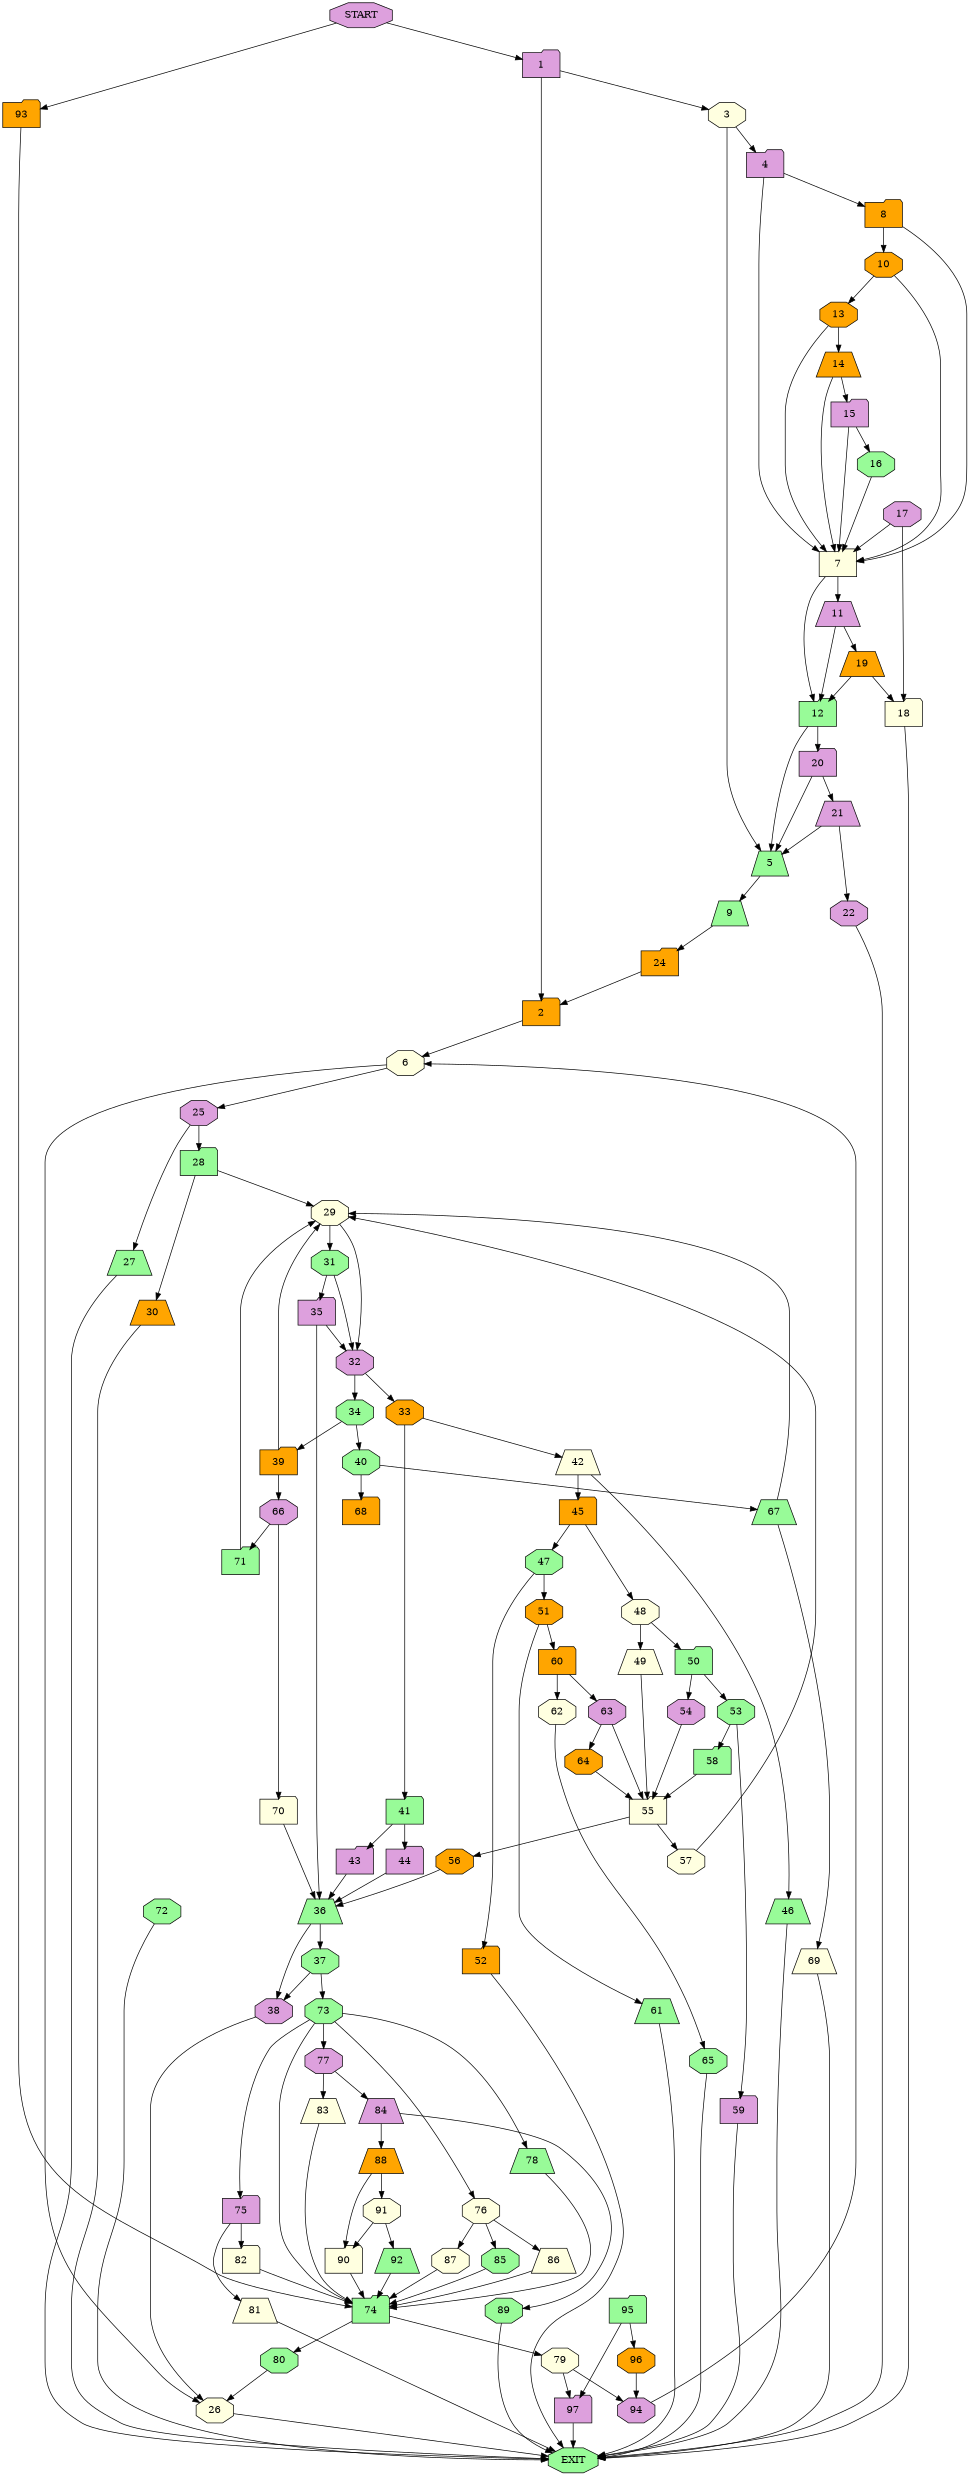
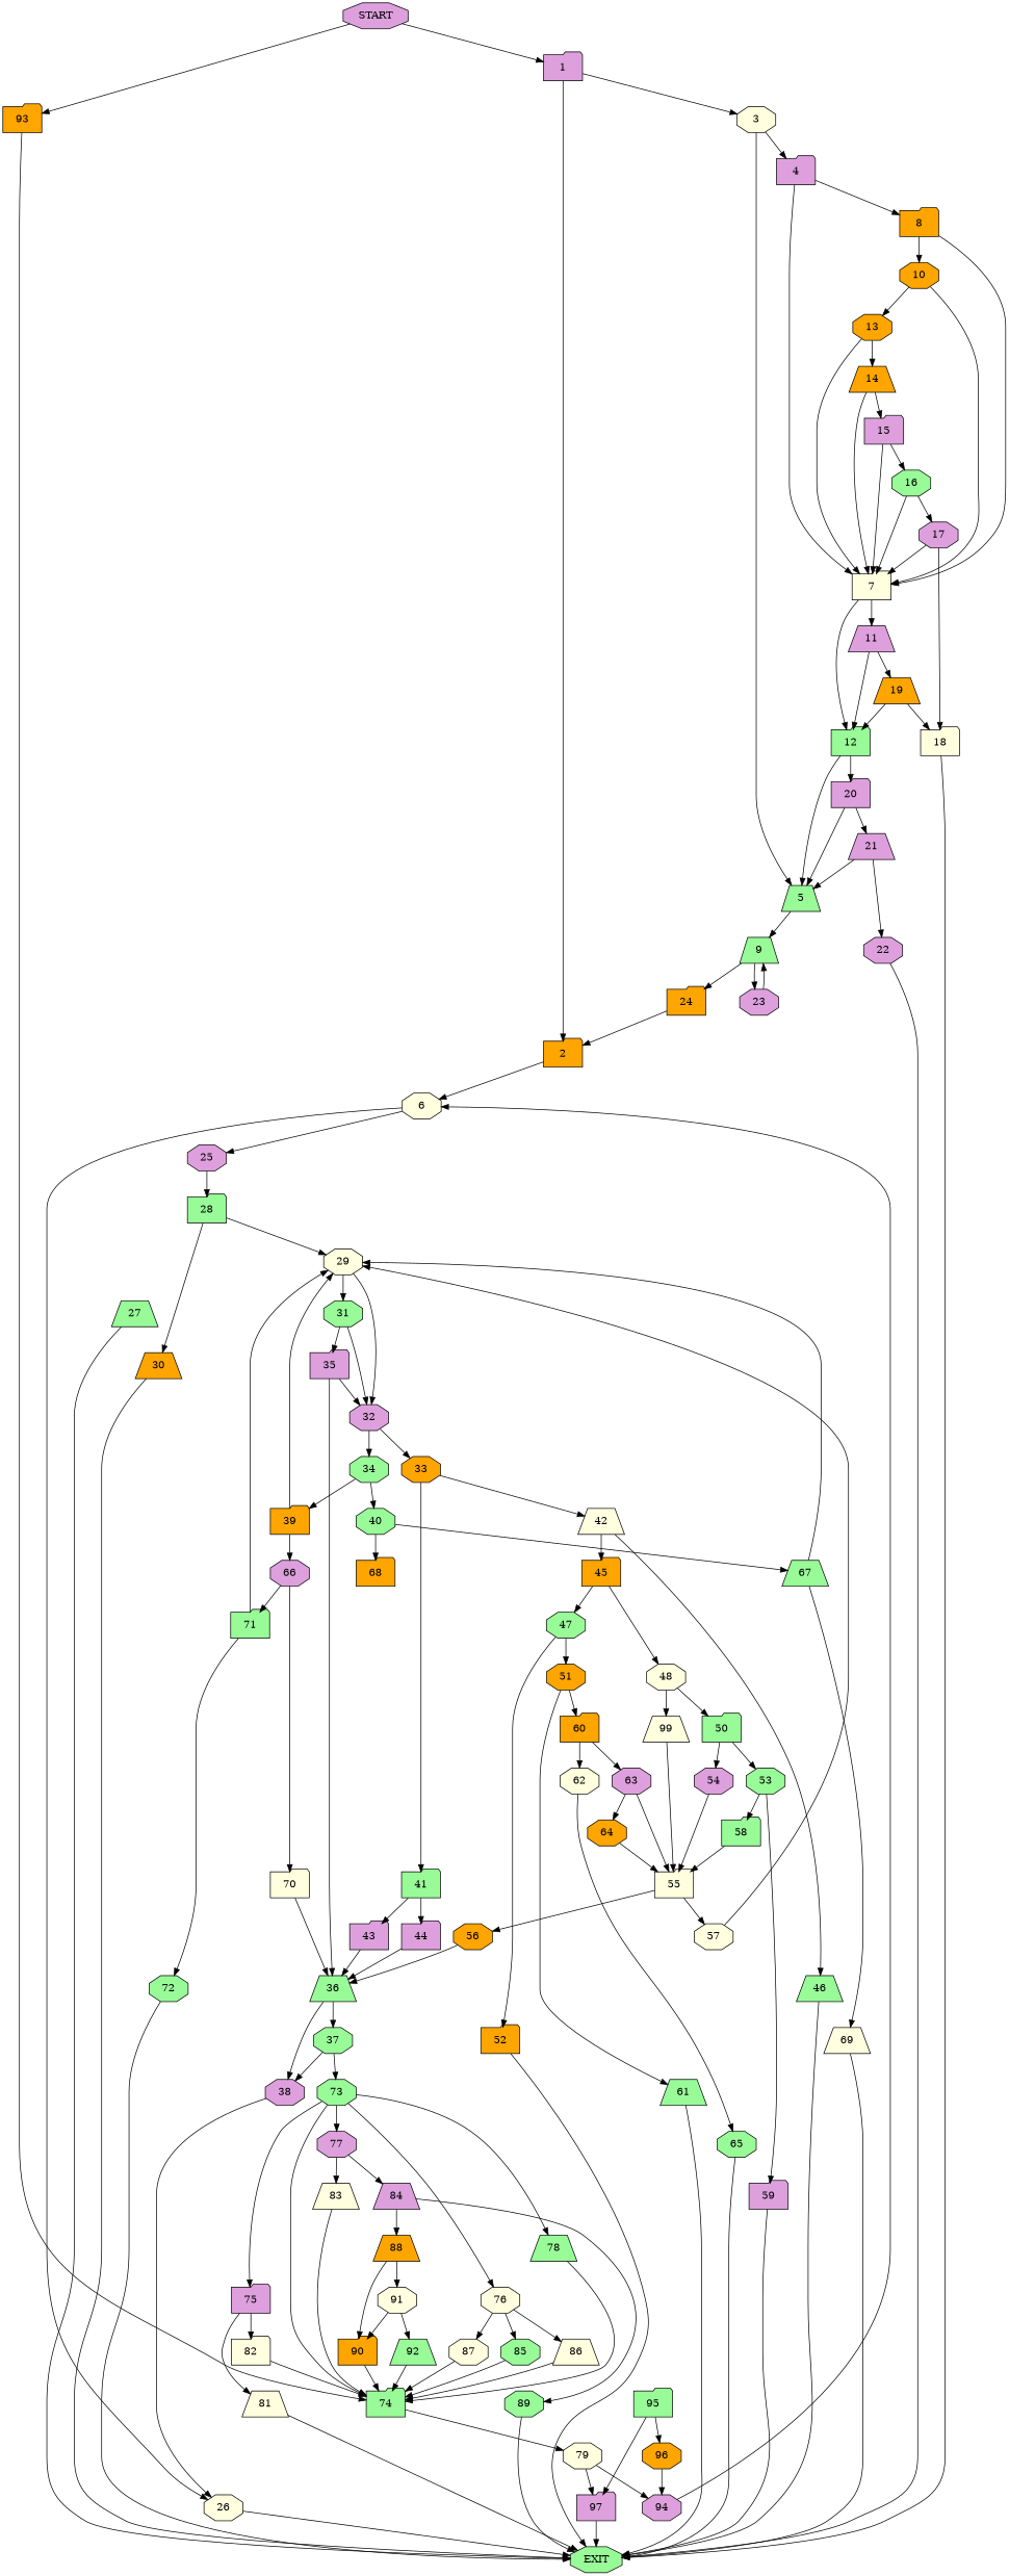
  digraph {
    node [fillcolor=palegreen shape=octagon style=filled]
    n1 [fillcolor=plum label=START]
    1 [fillcolor=plum shape=folder]
    93 [fillcolor=orange shape=folder]
    2 [fillcolor=orange shape=folder]
    3 [fillcolor=lightyellow]
    74 [shape=folder]
    n7 [label=EXIT]
    6 [fillcolor=lightyellow]
    4 [fillcolor=plum shape=folder]
    5 [shape=trapezium]
    25 [fillcolor=plum]
    26 [fillcolor=lightyellow]
    7 [fillcolor=lightyellow shape=folder]
    8 [fillcolor=orange shape=folder]
    9 [shape=trapezium]
    11 [fillcolor=plum shape=trapezium]
    12 [shape=folder]
    10 [fillcolor=orange]
+   23 [fillcolor=plum]
    24 [fillcolor=orange shape=folder]
    27 [shape=trapezium]
    28 [shape=folder]
    19 [fillcolor=orange shape=trapezium]
    20 [fillcolor=plum shape=folder]
    13 [fillcolor=orange]
    14 [fillcolor=orange shape=trapezium]
    18 [fillcolor=lightyellow shape=folder]
    21 [fillcolor=plum shape=trapezium]
    15 [fillcolor=plum shape=folder]
    16
    17 [fillcolor=plum]
    22 [fillcolor=plum]
    29 [fillcolor=lightyellow]
    30 [fillcolor=orange shape=trapezium]
    31
    32 [fillcolor=plum]
    35 [fillcolor=plum shape=folder]
    33 [fillcolor=orange]
    34
    36 [shape=trapezium]
    41 [shape=folder]
    42 [fillcolor=lightyellow shape=trapezium]
    39 [fillcolor=orange shape=folder]
    40
    43 [fillcolor=plum shape=folder]
    44 [fillcolor=plum shape=folder]
    45 [fillcolor=orange shape=folder]
    46 [shape=trapezium]
    66 [fillcolor=plum]
    67 [shape=trapezium]
    68 [fillcolor=orange shape=folder]
    37
    38 [fillcolor=plum]
    73
    75 [fillcolor=plum shape=folder]
    76 [fillcolor=lightyellow]
    77 [fillcolor=plum]
    78 [shape=trapezium]
    70 [fillcolor=lightyellow shape=folder]
    71 [shape=folder]
    69 [fillcolor=lightyellow shape=trapezium]
    47
    48 [fillcolor=lightyellow]
    51 [fillcolor=orange]
    52 [fillcolor=orange shape=folder]
-   49 [fillcolor=lightyellow shape=trapezium]
+   49 [fillcolor=lightyellow shape=trapezium label=99]
    50 [shape=folder]
    60 [fillcolor=orange shape=folder]
    61 [shape=trapezium]
    55 [fillcolor=lightyellow shape=folder]
    53
    54 [fillcolor=plum]
    56 [fillcolor=orange]
    57 [fillcolor=lightyellow]
    58 [shape=folder]
    59 [fillcolor=plum shape=folder]
    62 [fillcolor=lightyellow]
    63 [fillcolor=plum]
    65
    64 [fillcolor=orange]
    72
    79 [fillcolor=lightyellow]
-   80
    81 [fillcolor=lightyellow shape=trapezium]
    82 [fillcolor=lightyellow shape=folder]
    85
    86 [fillcolor=lightyellow shape=trapezium]
    87 [fillcolor=lightyellow]
    83 [fillcolor=lightyellow shape=trapezium]
    84 [fillcolor=plum shape=trapezium]
    94 [fillcolor=plum]
    97 [fillcolor=plum shape=folder]
    88 [fillcolor=orange shape=trapezium]
    89
    95 [shape=folder]
    96 [fillcolor=orange]
-   90 [fillcolor=lightyellow shape=folder]
+   90 [fillcolor=orange shape=folder]
    91 [fillcolor=lightyellow]
    92 [shape=trapezium]
    n1 -> 1
    n1 -> 93
    1 -> 2
    1 -> 3
    93 -> 74
    2 -> 6
    3 -> 4
    3 -> 5
    74 -> 79
-   74 -> 80
    6 -> 25
    6 -> 26
    4 -> 7
    4 -> 8
    5 -> 9
-   25 -> 27
    25 -> 28
    26 -> n7
    7 -> 11
    7 -> 12
    8 -> 7
    8 -> 10
+   9 -> 23
    9 -> 24
    11 -> 12
    11 -> 19
    12 -> 5
    12 -> 20
    10 -> 7
    10 -> 13
+   23 -> 9
    24 -> 2
    27 -> n7
    28 -> 29
    28 -> 30
    19 -> 12
    19 -> 18
    20 -> 5
    20 -> 21
    13 -> 7
    13 -> 14
    14 -> 7
    14 -> 15
    18 -> n7
    21 -> 5
    21 -> 22
    15 -> 7
    15 -> 16
    16 -> 7
+   16 -> 17
    17 -> 7
    17 -> 18
    22 -> n7
    29 -> 31
    29 -> 32
    30 -> n7
    31 -> 32
    31 -> 35
    32 -> 33
    32 -> 34
    35 -> 32
    35 -> 36
    33 -> 41
    33 -> 42
    34 -> 39
    34 -> 40
    36 -> 37
    36 -> 38
    41 -> 43
    41 -> 44
    42 -> 45
    42 -> 46
    39 -> 29
    39 -> 66
    40 -> 67
    40 -> 68
    43 -> 36
    44 -> 36
    45 -> 47
    45 -> 48
    46 -> n7
    66 -> 70
    66 -> 71
    67 -> 29
    67 -> 69
    37 -> 38
    37 -> 73
    38 -> 26
    73 -> 74
    73 -> 75
    73 -> 76
    73 -> 77
    73 -> 78
    75 -> 81
    75 -> 82
    76 -> 85
    76 -> 86
    76 -> 87
    77 -> 83
    77 -> 84
    78 -> 74
    70 -> 36
    71 -> 29
+   71 -> 72
    69 -> n7
    47 -> 51
    47 -> 52
    48 -> 49
    48 -> 50
    51 -> 60
    51 -> 61
    52 -> n7
    49 -> 55
    50 -> 53
    50 -> 54
    60 -> 62
    60 -> 63
    61 -> n7
    55 -> 56
    55 -> 57
    53 -> 58
    53 -> 59
    54 -> 55
    56 -> 36
    57 -> 29
    58 -> 55
    59 -> n7
    62 -> 65
    63 -> 55
    63 -> 64
    65 -> n7
    64 -> 55
    72 -> n7
    79 -> 94
    79 -> 97
-   80 -> 26
    81 -> n7
    82 -> 74
    85 -> 74
    86 -> 74
    87 -> 74
    83 -> 74
    84 -> 88
    84 -> 89
    94 -> 6
    97 -> n7
    88 -> 90
    88 -> 91
    89 -> n7
    95 -> 97
    95 -> 96
    96 -> 94
    90 -> 74
    91 -> 90
    91 -> 92
    92 -> 74
  }
